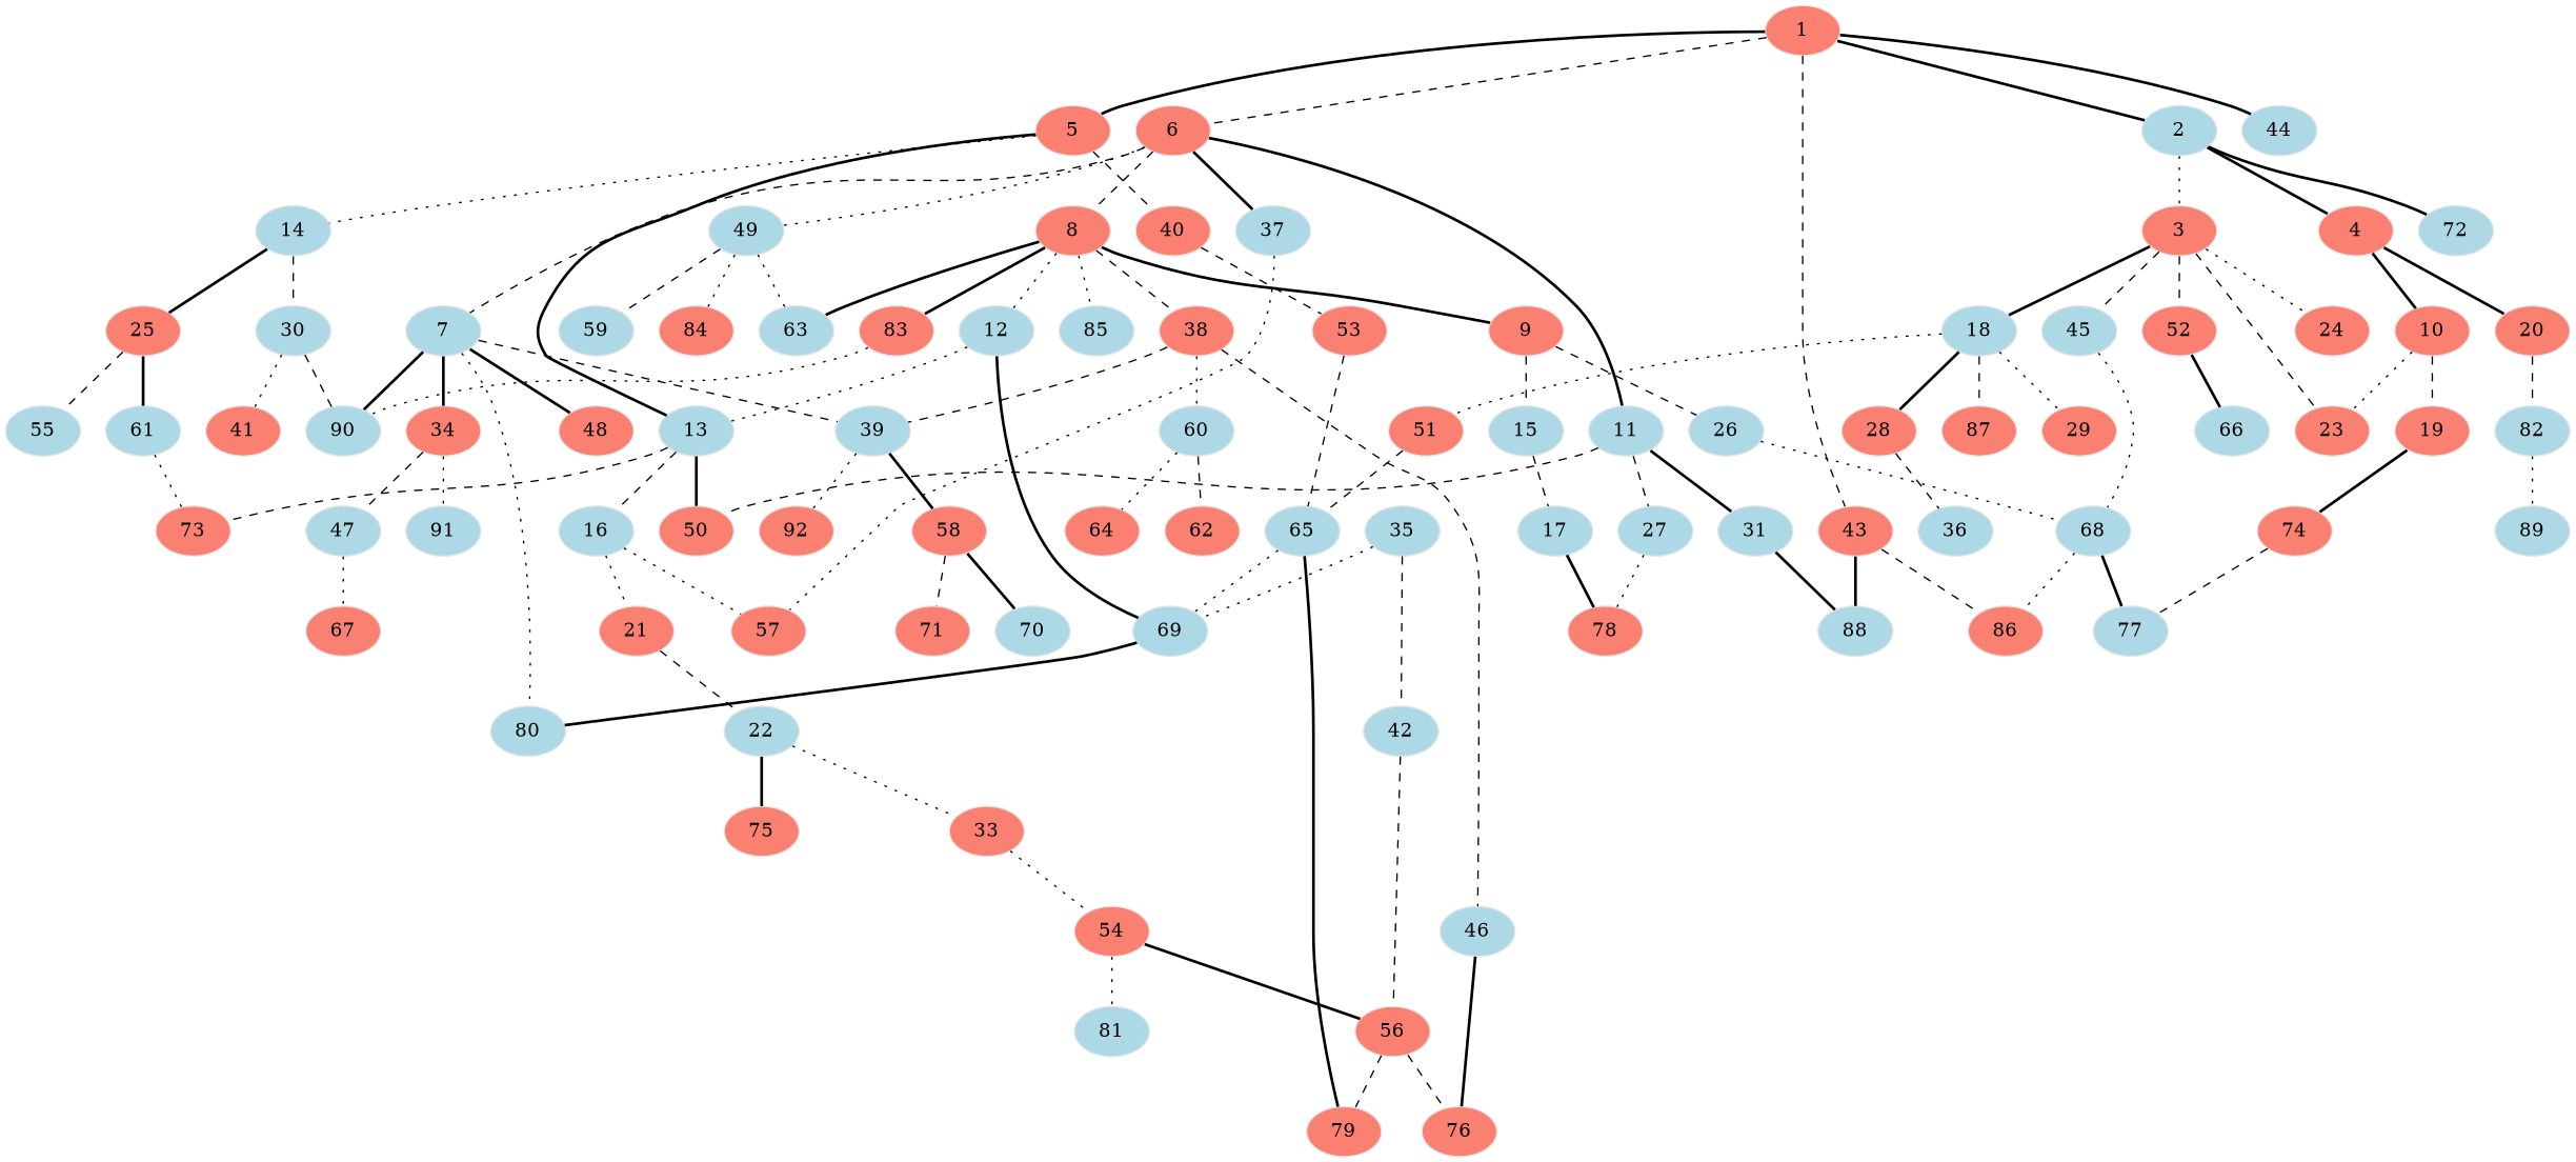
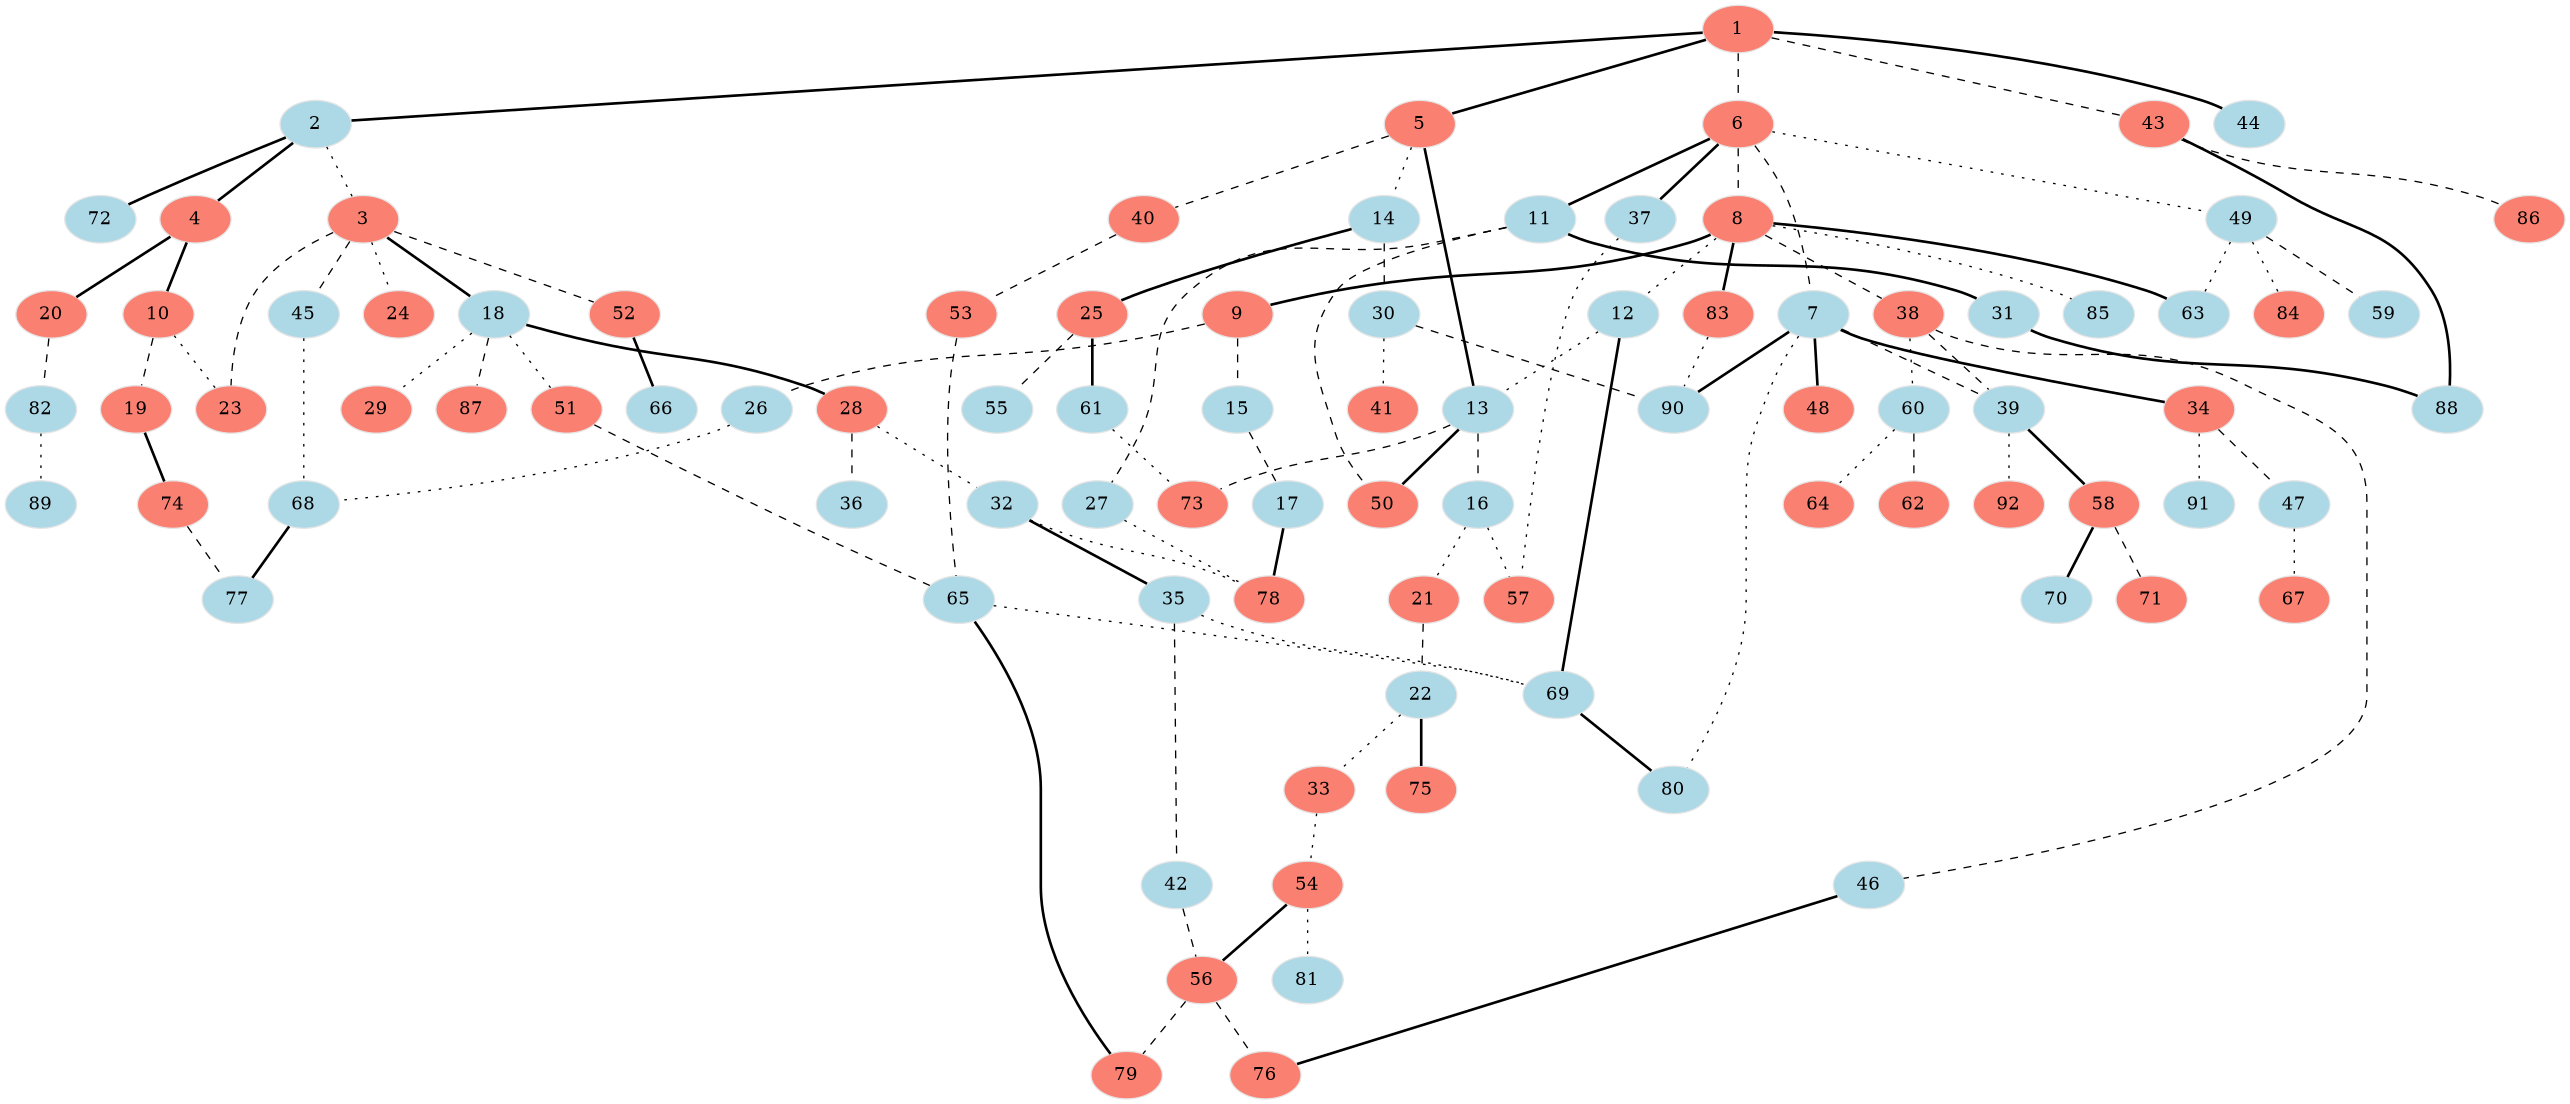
  graph {
    node [color=gray90 fillcolor=lightblue style=filled]
    edge [style=dashed weight=1.0]
    2
    1 [fillcolor=salmon]
    5 [fillcolor=salmon]
    6 [fillcolor=salmon]
    43 [fillcolor=salmon]
    44
    3 [fillcolor=salmon]
    4 [fillcolor=salmon]
    72
    13
    14
    40 [fillcolor=salmon]
    7
    8 [fillcolor=salmon]
    11
    37
    49
    88
    86 [fillcolor=salmon]
    18
    23 [fillcolor=salmon]
    24 [fillcolor=salmon]
    45
    52 [fillcolor=salmon]
    10 [fillcolor=salmon]
    20 [fillcolor=salmon]
    28 [fillcolor=salmon]
    29 [fillcolor=salmon]
    51 [fillcolor=salmon]
    87 [fillcolor=salmon]
    68
    66
    19 [fillcolor=salmon]
    82
    50 [fillcolor=salmon]
    16
    73 [fillcolor=salmon]
    25 [fillcolor=salmon]
    30
    53 [fillcolor=salmon]
    34 [fillcolor=salmon]
    39
    48 [fillcolor=salmon]
    80
    90
    9 [fillcolor=salmon]
    12
    38 [fillcolor=salmon]
    63
    83 [fillcolor=salmon]
    85
    27
    31
    57 [fillcolor=salmon]
    59
    84 [fillcolor=salmon]
    47
    91
    58 [fillcolor=salmon]
    92 [fillcolor=salmon]
    15
    26
    69
    46
    60
    17
    74 [fillcolor=salmon]
    78 [fillcolor=salmon]
    21 [fillcolor=salmon]
    55
    61
    41 [fillcolor=salmon]
    22
+   32
    36
    65
    77
    89
    33 [fillcolor=salmon]
    75 [fillcolor=salmon]
    54 [fillcolor=salmon]
    35
    42
    56 [fillcolor=salmon]
    81
    67 [fillcolor=salmon]
    76 [fillcolor=salmon]
    62 [fillcolor=salmon]
    64 [fillcolor=salmon]
    70
    71 [fillcolor=salmon]
    79 [fillcolor=salmon]
    2 -- 3 [style=dotted]
    2 -- 4 [style=bold]
    2 -- 72 [style=bold]
    1 -- 2 [style=bold]
    1 -- 5 [style=bold]
    1 -- 6
    1 -- 43
    1 -- 44 [style=bold]
    5 -- 13 [style=bold]
    5 -- 14 [style=dotted]
    5 -- 40
    6 -- 7
    6 -- 8
    6 -- 11 [style=bold]
    6 -- 37 [style=bold]
    6 -- 49 [style=dotted]
    43 -- 88 [style=bold]
    43 -- 86
    3 -- 18 [style=bold]
    3 -- 23
    3 -- 24 [style=dotted]
    3 -- 45
    3 -- 52
    4 -- 10 [style=bold]
    4 -- 20 [style=bold]
    13 -- 50 [style=bold]
    13 -- 16
    13 -- 73
    14 -- 25 [style=bold]
    14 -- 30
    40 -- 53
    7 -- 34 [style=bold]
    7 -- 39
    7 -- 48 [style=bold]
    7 -- 80 [style=dotted]
    7 -- 90 [style=bold]
    8 -- 9 [style=bold]
    8 -- 12 [style=dotted]
    8 -- 38
    8 -- 63 [style=bold]
    8 -- 83 [style=bold]
    8 -- 85 [style=dotted]
    11 -- 50
    11 -- 27
    11 -- 31 [style=bold]
    37 -- 57 [style=dotted]
    49 -- 63 [style=dotted]
    49 -- 59
    49 -- 84 [style=dotted]
    18 -- 28 [style=bold]
    18 -- 29 [style=dotted]
    18 -- 51 [style=dotted]
    18 -- 87
    45 -- 68 [style=dotted]
    52 -- 66 [style=bold]
    10 -- 23 [style=dotted]
    10 -- 19
    20 -- 82
+   28 -- 32 [style=dotted]
    28 -- 36
    51 -- 65
-   68 -- 86 [style=dotted]
    68 -- 77 [style=bold]
    19 -- 74 [style=bold]
    82 -- 89 [style=dotted]
    16 -- 57 [style=dotted]
    16 -- 21 [style=dotted]
    25 -- 55
    25 -- 61 [style=bold]
    30 -- 90
    30 -- 41 [style=dotted]
    53 -- 65
    34 -- 47
    34 -- 91 [style=dotted]
    39 -- 58 [style=bold]
    39 -- 92 [style=dotted]
    9 -- 15
    9 -- 26
    12 -- 13 [style=dotted]
    12 -- 69 [style=bold]
    38 -- 39
    38 -- 46
    38 -- 60 [style=dotted]
    83 -- 90 [style=dotted]
    27 -- 78 [style=dotted]
    31 -- 88 [style=bold]
    47 -- 67 [style=dotted]
    58 -- 70 [style=bold]
    58 -- 71
    15 -- 17
    26 -- 68 [style=dotted]
    69 -- 80 [style=bold]
    46 -- 76 [style=bold]
    60 -- 62
    60 -- 64 [style=dotted]
    17 -- 78 [style=bold]
    74 -- 77
    21 -- 22
    61 -- 73 [style=dotted]
    22 -- 33 [style=dotted]
    22 -- 75 [style=bold]
+   32 -- 78 [style=dotted]
+   32 -- 35 [style=bold]
    65 -- 69 [style=dotted]
    65 -- 79 [style=bold]
    33 -- 54 [style=dotted]
    54 -- 56 [style=bold]
    54 -- 81 [style=dotted]
    35 -- 69 [style=dotted]
    35 -- 42
    42 -- 56
    56 -- 76
    56 -- 79
  }
